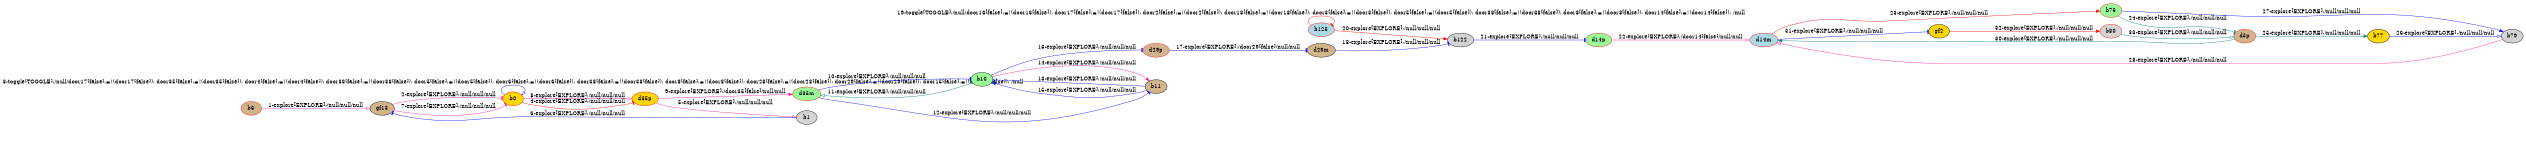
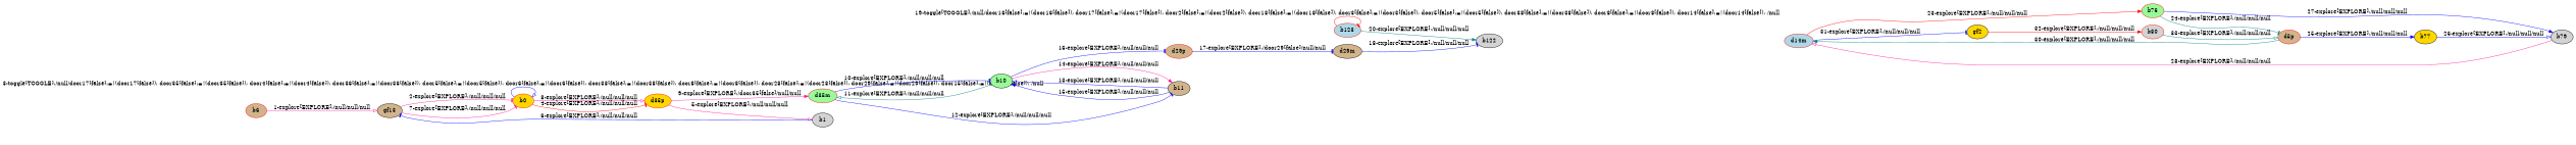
  digraph {
    rankdir=LR
    node [color=red fillcolor=tan style=filled]
    edge [arrowhead=tee color=blue]
    gf13 [color=black]
    b6
    b0 [fillcolor=gold]
    d35p [fillcolor=gold]
    b1 [color=black fillcolor=lightgrey]
    d35m [fillcolor=palegreen]
    b10 [color=black fillcolor=palegreen]
    b11 [color=black]
    d29p
    d29m [color=black]
    b122 [color=black fillcolor=lightgrey]
    b123 [fillcolor=lightblue]
-   d14p [fillcolor=palegreen]
    d14m [fillcolor=lightblue]
    b76 [fillcolor=palegreen]
    gf2 [color=black fillcolor=gold]
    d5p
    b79 [color=black fillcolor=lightgrey]
    b77 [color=black fillcolor=gold]
    b80 [fillcolor=lightgrey]
    gf13 -> b0 [color=deeppink label="2-explore[EXPLORE];/null/null/null"]
    gf13 -> b0 [color=deeppink label="7-explore[EXPLORE];/null/null/null"]
    b6 -> gf13 [arrowhead=onormal color=deeppink label="1-explore[EXPLORE];/null/null/null"]
    b0 -> b0 [arrowhead=onormal label="3-toggle[TOGGLE];/null/door17[false]:=!(door17[false]); door35[false]:=!(door35[false]); door4[false]:=!(door4[false]); door36[false]:=!(door36[false]); door5[false]:=!(door5[false]); door6[false]:=!(door6[false]); door38[false]:=!(door38[false]); door8[false]:=!(door8[false]); door28[false]:=!(door28[false]); door29[false]:=!(door29[false]); door15[false]:=!(door15[false]); /null"]
    b0 -> d35p [color=red label="4-explore[EXPLORE];/null/null/null"]
    b0 -> d35p [arrowhead=onormal color=deeppink label="8-explore[EXPLORE];/null/null/null"]
    d35p -> b1 [arrowhead=onormal color=deeppink label="5-explore[EXPLORE];/null/null/null"]
    d35p -> d35m [arrowhead=normal color=deeppink label="9-explore[EXPLORE];/door35[false]/null/null"]
    b1 -> gf13 [label="6-explore[EXPLORE];/null/null/null"]
    d35m -> b10 [label="10-explore[EXPLORE];/null/null/null"]
    d35m -> b11 [label="12-explore[EXPLORE];/null/null/null"]
    b10 -> d35m [arrowhead=onormal color=teal label="11-explore[EXPLORE];/null/null/null"]
    b10 -> b11 [arrowhead=normal color=deeppink label="14-explore[EXPLORE];/null/null/null"]
    b10 -> d29p [label="16-explore[EXPLORE];/null/null/null"]
    b11 -> b10 [arrowhead=onormal label="13-explore[EXPLORE];/null/null/null"]
    b11 -> b10 [arrowhead=normal label="15-explore[EXPLORE];/null/null/null"]
    d29p -> d29m [label="17-explore[EXPLORE];/door29[false]/null/null"]
    d29m -> b122 [label="18-explore[EXPLORE];/null/null/null"]
-   b122 -> d14p [label="21-explore[EXPLORE];/null/null/null"]
-   b123 -> b122 [arrowhead=normal color=red label="20-explore[EXPLORE];/null/null/null"]
+   b123 -> b122 [arrowhead=normal color=teal label="20-explore[EXPLORE];/null/null/null"]
    b123 -> b123 [color=red label="19-toggle[TOGGLE];/null/door16[false]:=!(door16[false]); door17[false]:=!(door17[false]); door2[false]:=!(door2[false]); door18[false]:=!(door18[false]); door3[false]:=!(door3[false]); door5[false]:=!(door5[false]); door38[false]:=!(door38[false]); door8[false]:=!(door8[false]); door14[false]:=!(door14[false]); /null"]
-   d14p -> d14m [arrowhead=onormal color=deeppink label="22-explore[EXPLORE];/door14[false]/null/null"]
    d14m -> b76 [arrowhead=normal color=red label="23-explore[EXPLORE];/null/null/null"]
    d14m -> gf2 [label="31-explore[EXPLORE];/null/null/null"]
    b76 -> d5p [color=teal label="24-explore[EXPLORE];/null/null/null"]
    b76 -> b79 [arrowhead=normal label="27-explore[EXPLORE];/null/null/null"]
    gf2 -> b80 [arrowhead=normal color=red label="32-explore[EXPLORE];/null/null/null"]
    d5p -> d14m [arrowhead=normal color=teal label="30-explore[EXPLORE];/null/null/null"]
-   d5p -> b77 [arrowhead=normal color=teal label="25-explore[EXPLORE];/null/null/null"]
+   d5p -> b77 [arrowhead=normal label="25-explore[EXPLORE];/null/null/null"]
    b79 -> d14m [arrowhead=onormal color=deeppink label="28-explore[EXPLORE];/null/null/null"]
    b77 -> b79 [arrowhead=onormal label="26-explore[EXPLORE];/null/null/null"]
    b80 -> d5p [arrowhead=onormal color=teal label="33-explore[EXPLORE];/null/null/null"]
  }
